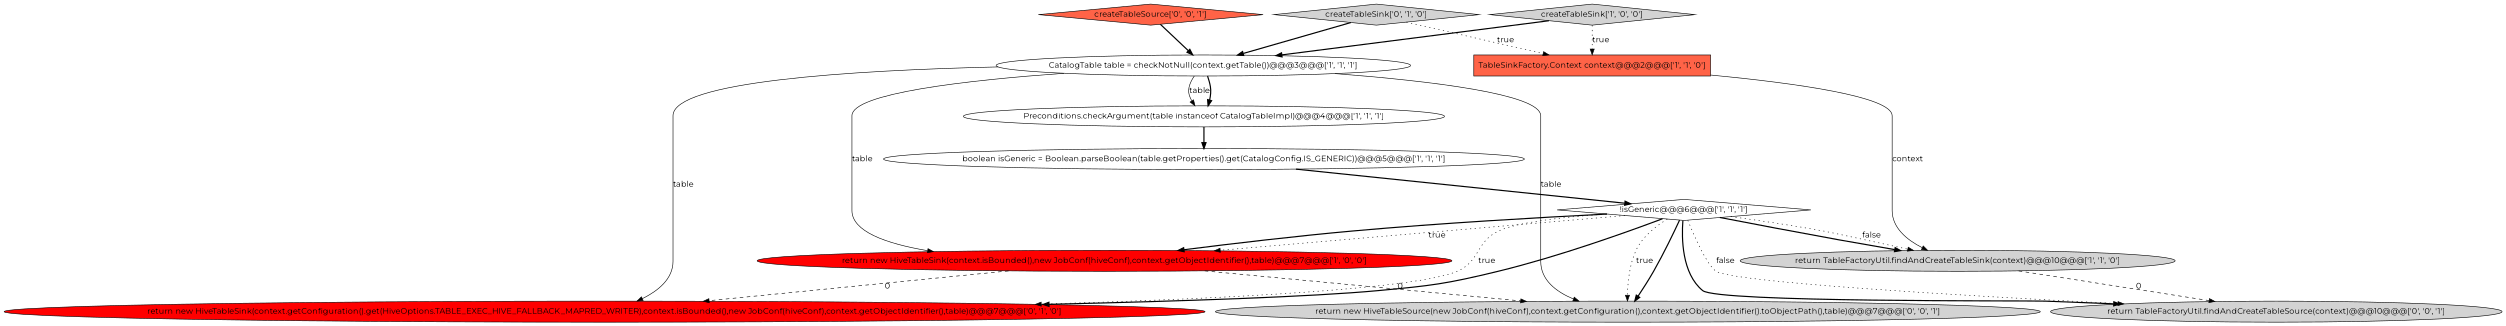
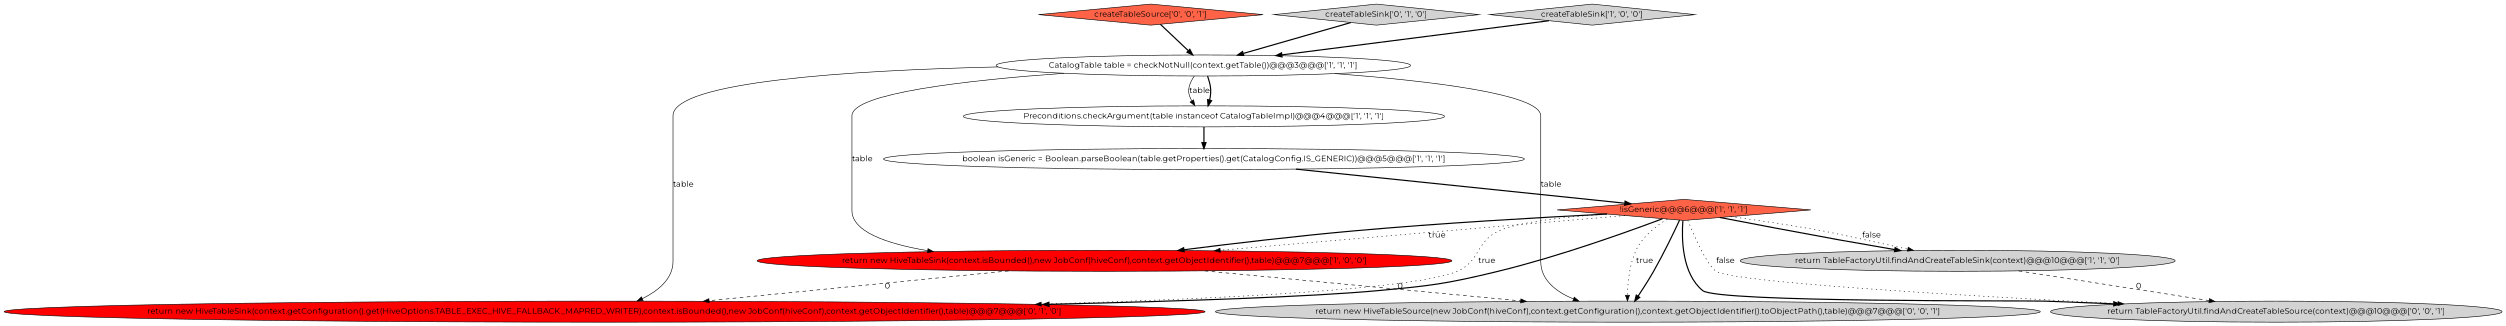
  digraph {
    fontname=Montserrat
    node [fillcolor=lightgray fontname=Montserrat shape=ellipse style=filled]
    edge [fontname=Montserrat style=bold]
    n1 [fillcolor=tomato label="createTableSource['0', '0', '1']" shape=diamond]
    n2 [fillcolor=white label="CatalogTable table = checkNotNull(context.getTable())@@@3@@@['1', '1', '1']"]
    n3 [fillcolor=white label="Preconditions.checkArgument(table instanceof CatalogTableImpl)@@@4@@@['1', '1', '1']"]
    n4 [fillcolor=red label="return new HiveTableSink(context.getConfiguration().get(HiveOptions.TABLE_EXEC_HIVE_FALLBACK_MAPRED_WRITER),context.isBounded(),new JobConf(hiveConf),context.getObjectIdentifier(),table)@@@7@@@['0', '1', '0']"]
    n5 [fillcolor=red label="return new HiveTableSink(context.isBounded(),new JobConf(hiveConf),context.getObjectIdentifier(),table)@@@7@@@['1', '0', '0']"]
    n6 [label="return new HiveTableSource(new JobConf(hiveConf),context.getConfiguration(),context.getObjectIdentifier().toObjectPath(),table)@@@7@@@['0', '0', '1']"]
    n7 [fillcolor=white label="boolean isGeneric = Boolean.parseBoolean(table.getProperties().get(CatalogConfig.IS_GENERIC))@@@5@@@['1', '1', '1']"]
-   n8 [fillcolor=white label="!isGeneric@@@6@@@['1', '1', '1']" shape=diamond]
-   n9 [fillcolor=tomato label="TableSinkFactory.Context context@@@2@@@['1', '1', '0']" shape=box]
+   n8 [fillcolor=tomato label="!isGeneric@@@6@@@['1', '1', '1']" shape=diamond]
    n10 [label="return TableFactoryUtil.findAndCreateTableSink(context)@@@10@@@['1', '1', '0']"]
    n11 [label="return TableFactoryUtil.findAndCreateTableSource(context)@@@10@@@['0', '0', '1']"]
    n12 [label="createTableSink['0', '1', '0']" shape=diamond]
    n13 [label="createTableSink['1', '0', '0']" shape=diamond]
    n1 -> n2
    n2 -> n3 [label=table style=solid]
    n2 -> n3
    n2 -> n4 [label=table style=solid]
    n2 -> n5 [label=table style=solid]
    n2 -> n6 [label=table style=solid]
    n3 -> n7
    n5 -> n4 [label=0 style=dashed]
    n5 -> n6 [label=0 style=dashed]
    n7 -> n8
    n8 -> n4 [label=true style=dotted]
    n8 -> n4
    n8 -> n5
    n8 -> n5 [label=true style=dotted]
    n8 -> n6 [label=true style=dotted]
    n8 -> n6
    n8 -> n10
    n8 -> n10 [label=false style=dotted]
    n8 -> n11
    n8 -> n11 [label=false style=dotted]
-   n9 -> n10 [label=context style=solid]
    n10 -> n11 [label=0 style=dashed]
    n12 -> n2
-   n12 -> n9 [label=true style=dotted]
    n13 -> n2
-   n13 -> n9 [label=true style=dotted]
  }
